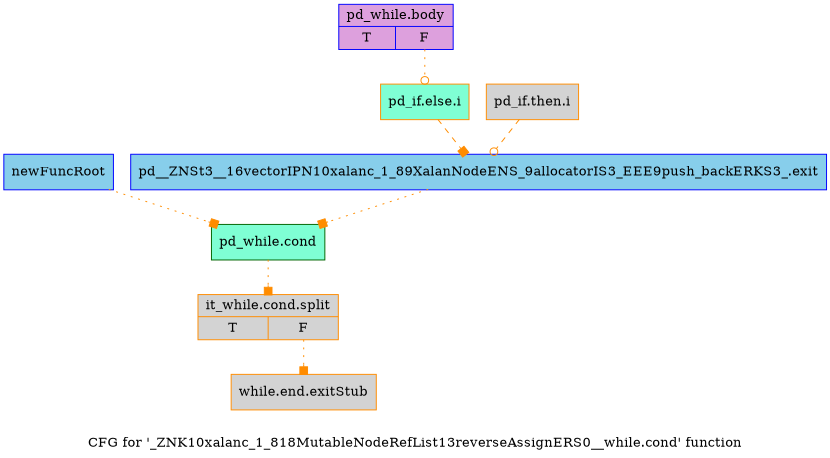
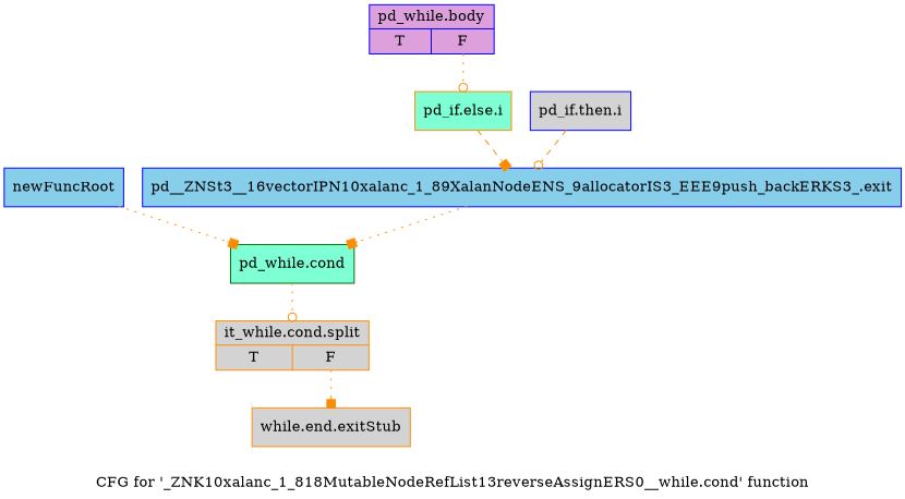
  digraph {
    label="CFG for '_ZNK10xalanc_1_818MutableNodeRefList13reverseAssignERS0__while.cond' function"
    node [color=blue fillcolor=lightgrey shape=record style=filled]
    edge [arrowhead=box color=darkorange style=dotted]
    n1 [fillcolor=skyblue label="{newFuncRoot}"]
    n2 [color=darkgreen fillcolor=aquamarine label="{pd_while.cond}"]
    n3 [color=darkorange label="{it_while.cond.split|{<s0>T|<s1>F}}"]
    n4 [color=darkorange label="{while.end.exitStub}"]
    n5 [fillcolor=plum label="{pd_while.body|{<s0>T|<s1>F}}"]
    n6 [color=darkorange fillcolor=aquamarine label="{pd_if.else.i}"]
-   n7 [color=darkorange label="{pd_if.then.i}"]
+   n7 [label="{pd_if.then.i}"]
    n8 [fillcolor=skyblue label="{pd__ZNSt3__16vectorIPN10xalanc_1_89XalanNodeENS_9allocatorIS3_EEE9push_backERKS3_.exit}"]
    n1 -> n2
-   n2 -> n3
+   n2 -> n3 [arrowhead=odot]
    n3 -> n4 [tailport=s1]
    n5 -> n6 [arrowhead=odot tailport=s1]
    n6 -> n8 [style=dashed]
    n7 -> n8 [arrowhead=odot style=dashed]
    n8 -> n2
  }
